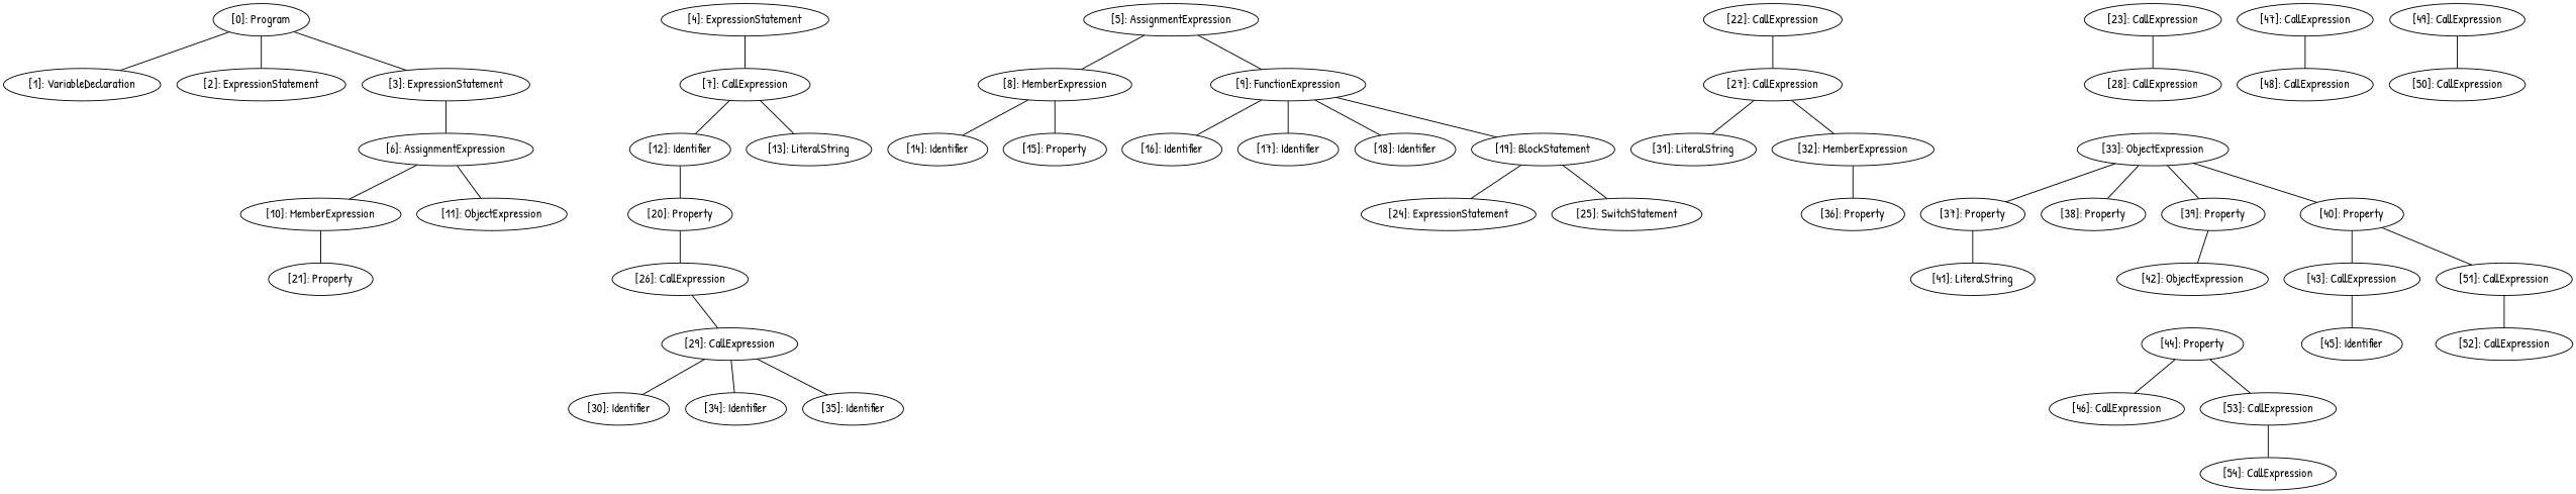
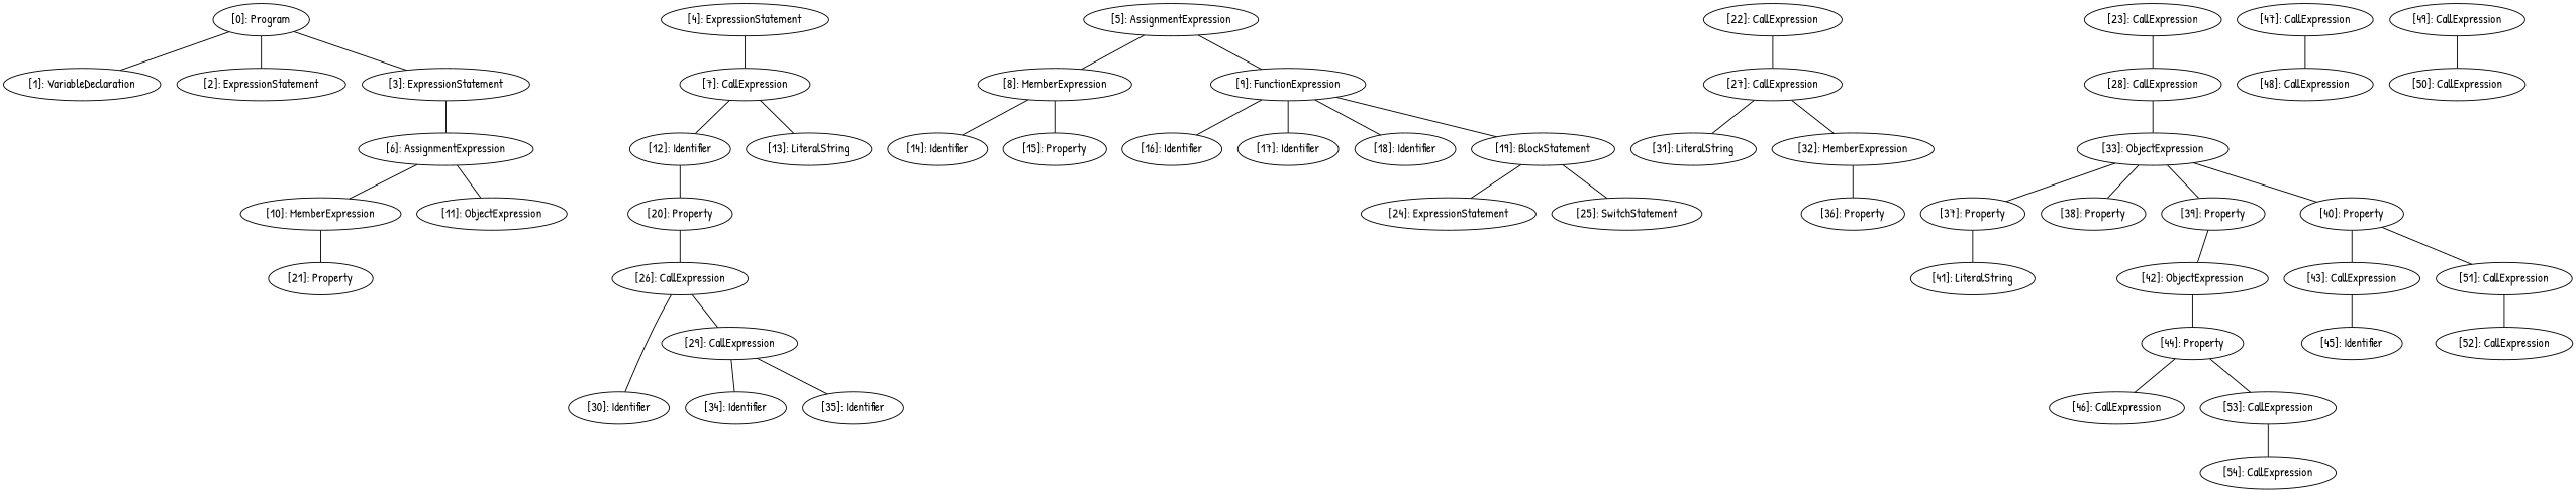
  graph {
    fontname="Patrick Hand"
    node [fontname="Patrick Hand"]
    edge [fontname="Patrick Hand"]
    n1 [label="[0]: Program"]
    n2 [label="[1]: VariableDeclaration"]
    n3 [label="[2]: ExpressionStatement"]
    n4 [label="[3]: ExpressionStatement"]
    n5 [label="[6]: AssignmentExpression"]
    n6 [label="[4]: ExpressionStatement"]
    n7 [label="[7]: CallExpression"]
    n8 [label="[5]: AssignmentExpression"]
    n9 [label="[8]: MemberExpression"]
    n10 [label="[9]: FunctionExpression"]
    n11 [label="[10]: MemberExpression"]
    n12 [label="[11]: ObjectExpression"]
    n13 [label="[12]: Identifier"]
    n14 [label="[13]: LiteralString"]
    n15 [label="[14]: Identifier"]
    n16 [label="[15]: Property"]
    n17 [label="[16]: Identifier"]
    n18 [label="[17]: Identifier"]
    n19 [label="[18]: Identifier"]
    n20 [label="[19]: BlockStatement"]
    n21 [label="[21]: Property"]
    n22 [label="[20]: Property"]
    n23 [label="[24]: ExpressionStatement"]
    n24 [label="[25]: SwitchStatement"]
    n25 [label="[26]: CallExpression"]
    n26 [label="[29]: CallExpression"]
    n27 [label="[30]: Identifier"]
    n28 [label="[22]: CallExpression"]
    n29 [label="[27]: CallExpression"]
    n30 [label="[31]: LiteralString"]
    n31 [label="[32]: MemberExpression"]
    n32 [label="[23]: CallExpression"]
    n33 [label="[28]: CallExpression"]
    n34 [label="[33]: ObjectExpression"]
    n35 [label="[34]: Identifier"]
    n36 [label="[35]: Identifier"]
    n37 [label="[36]: Property"]
    n38 [label="[37]: Property"]
    n39 [label="[38]: Property"]
    n40 [label="[39]: Property"]
    n41 [label="[40]: Property"]
    n42 [label="[41]: LiteralString"]
    n43 [label="[42]: ObjectExpression"]
    n44 [label="[43]: CallExpression"]
    n45 [label="[51]: CallExpression"]
    n46 [label="[44]: Property"]
    n47 [label="[45]: Identifier"]
    n48 [label="[52]: CallExpression"]
    n49 [label="[46]: CallExpression"]
    n50 [label="[53]: CallExpression"]
    n51 [label="[54]: CallExpression"]
    n52 [label="[47]: CallExpression"]
    n53 [label="[48]: CallExpression"]
    n54 [label="[49]: CallExpression"]
    n55 [label="[50]: CallExpression"]
    n1 -- n2
    n1 -- n3
    n1 -- n4
    n4 -- n5
    n5 -- n11
    n5 -- n12
    n6 -- n7
    n7 -- n13
    n7 -- n14
    n8 -- n9
    n8 -- n10
    n9 -- n15
    n9 -- n16
    n10 -- n17
    n10 -- n18
    n10 -- n19
    n10 -- n20
    n11 -- n21
    n13 -- n22
    n20 -- n23
    n20 -- n24
    n22 -- n25
    n25 -- n26
-   n26 -- n27
+   n25 -- n27
    n26 -- n35
    n26 -- n36
    n28 -- n29
    n29 -- n30
    n29 -- n31
    n31 -- n37
    n32 -- n33
+   n33 -- n34
    n34 -- n38
    n34 -- n39
    n34 -- n40
    n34 -- n41
    n38 -- n42
    n40 -- n43
    n41 -- n44
    n41 -- n45
+   n43 -- n46
    n44 -- n47
    n45 -- n48
    n46 -- n49
    n46 -- n50
    n50 -- n51
    n52 -- n53
    n54 -- n55
  }
